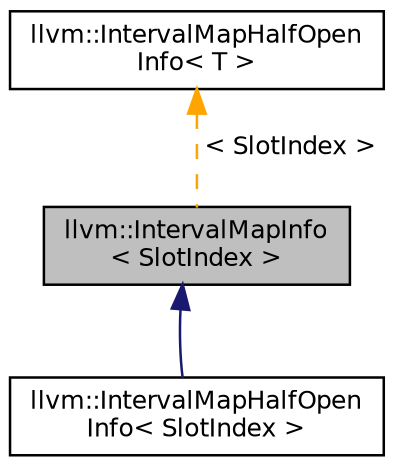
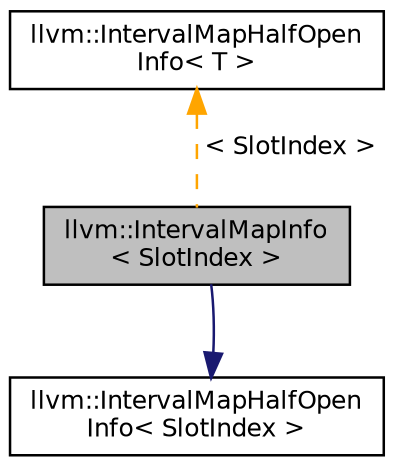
  digraph {
    node [color=black fontname=Helvetica fontsize=10 shape=record]
    edge [dir=back fontname=Helvetica fontsize=10 labelfontname=Helvetica labelfontsize=10]
    n1 [fillcolor=grey75 fontcolor=black height=0.2 label="llvm::IntervalMapInfo\l\< SlotIndex \>" style=filled width=0.4]
    n2 [height=0.2 label="llvm::IntervalMapHalfOpen\lInfo\< SlotIndex \>" width=0.4]
    n3 [height=0.2 label="llvm::IntervalMapHalfOpen\lInfo\< T \>" width=0.4]
-   n1 -> n2 [color=midnightblue style=solid]
+   n2 -> n1 [color=midnightblue style=solid]
    n3 -> n1 [color=orange label=" \< SlotIndex \>" style=dashed]
  }
